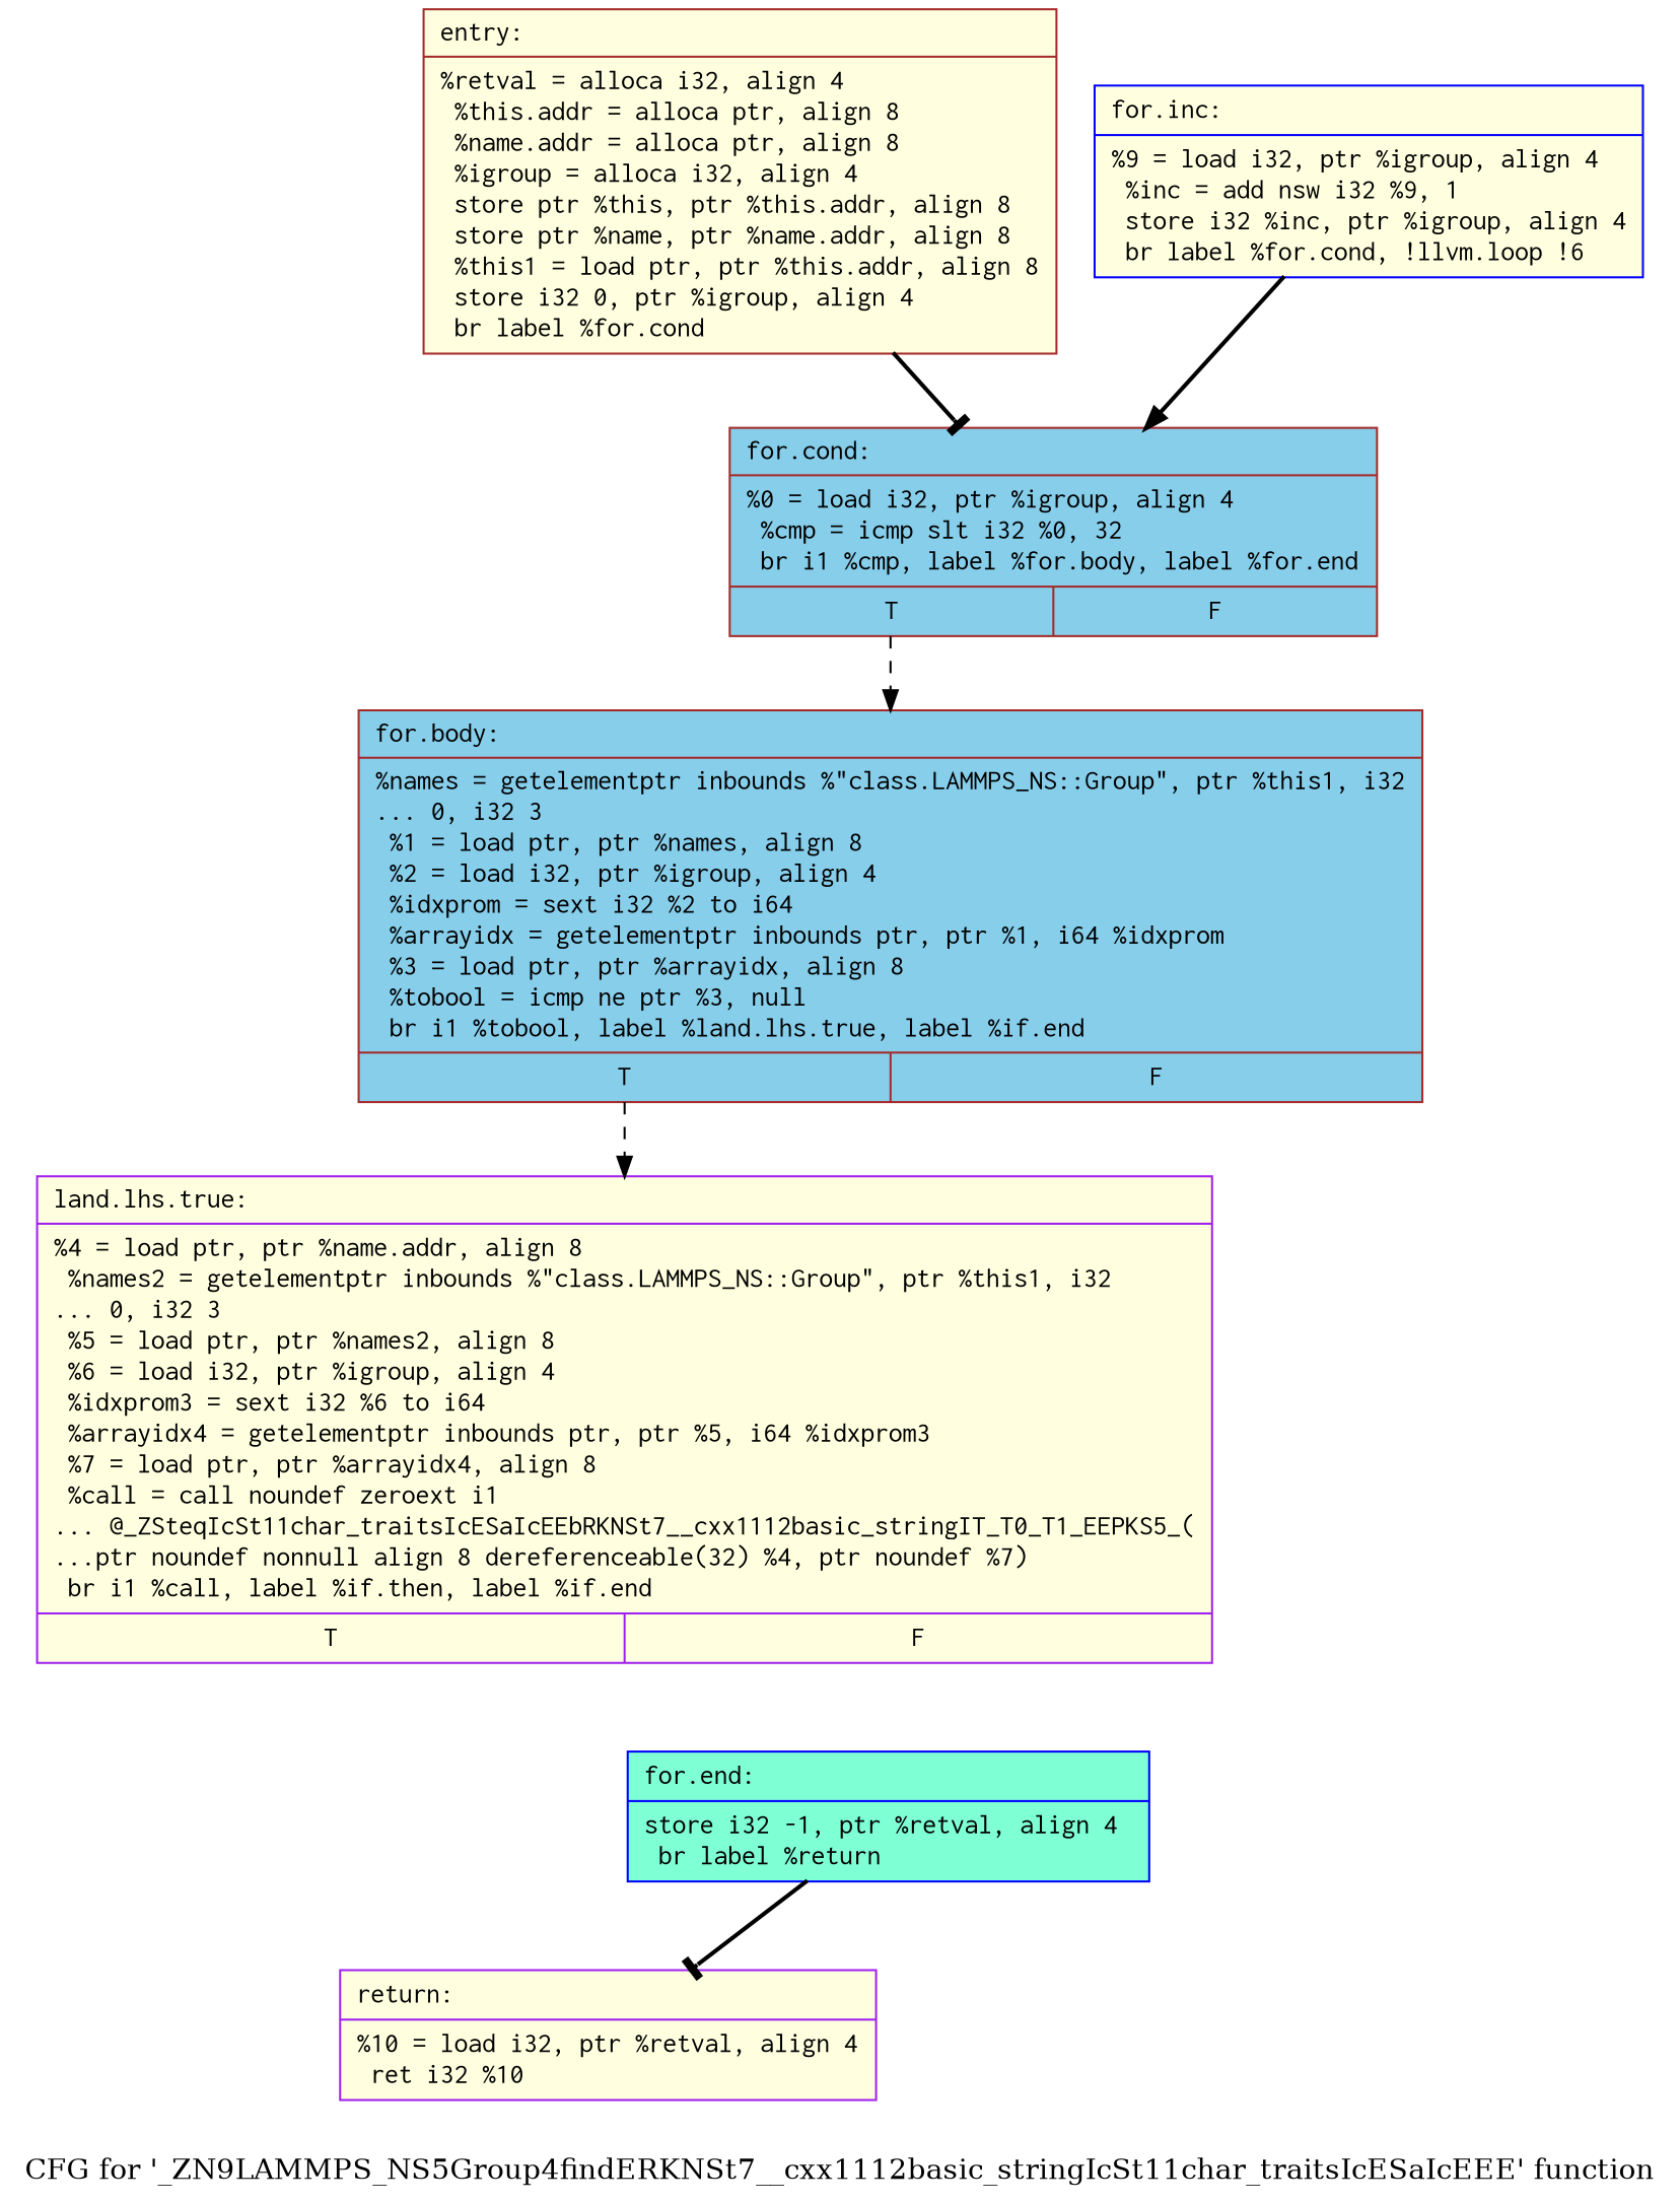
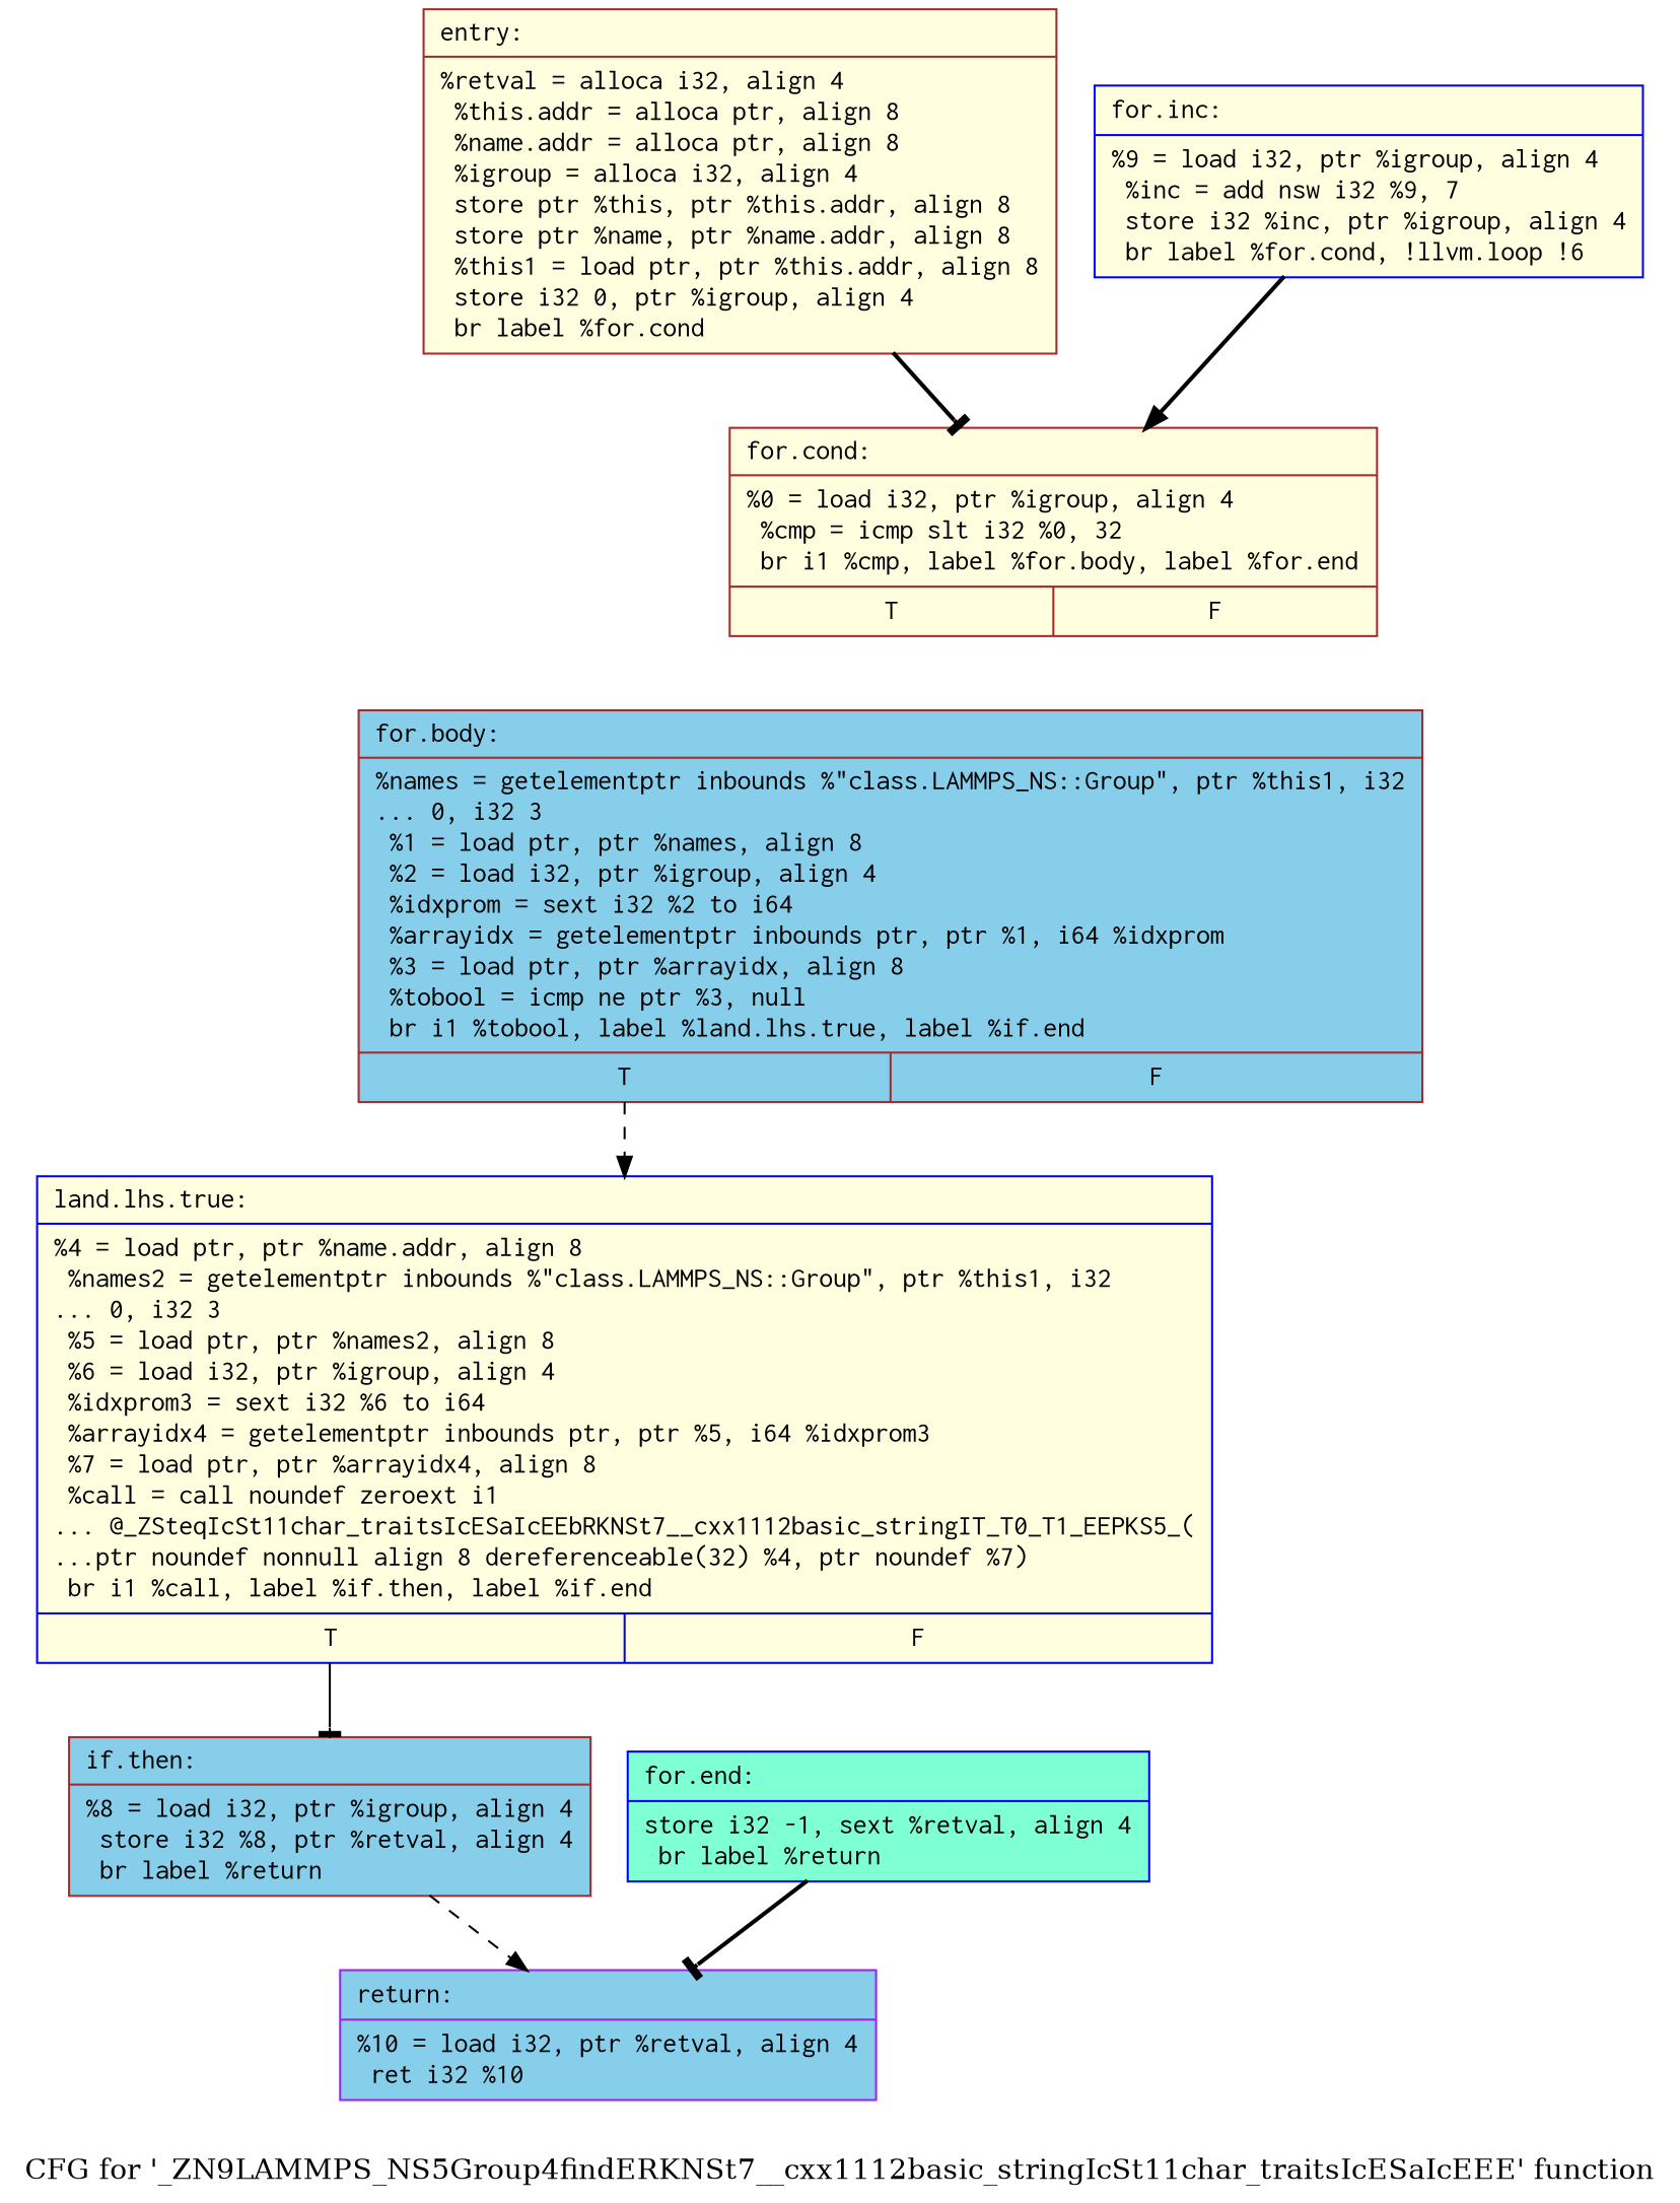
  digraph {
    label="CFG for '_ZN9LAMMPS_NS5Group4findERKNSt7__cxx1112basic_stringIcSt11char_traitsIcESaIcEEE' function"
    node [color=brown fillcolor=lightyellow fontname=Courier shape=record style=filled]
    edge [arrowhead=normal style=bold]
    n1 [label="{entry:\l|  %retval = alloca i32, align 4\l  %this.addr = alloca ptr, align 8\l  %name.addr = alloca ptr, align 8\l  %igroup = alloca i32, align 4\l  store ptr %this, ptr %this.addr, align 8\l  store ptr %name, ptr %name.addr, align 8\l  %this1 = load ptr, ptr %this.addr, align 8\l  store i32 0, ptr %igroup, align 4\l  br label %for.cond\l}"]
-   n2 [fillcolor=skyblue label="{for.cond:\l|  %0 = load i32, ptr %igroup, align 4\l  %cmp = icmp slt i32 %0, 32\l  br i1 %cmp, label %for.body, label %for.end\l|{<s0>T|<s1>F}}"]
+   n2 [label="{for.cond:\l|  %0 = load i32, ptr %igroup, align 4\l  %cmp = icmp slt i32 %0, 32\l  br i1 %cmp, label %for.body, label %for.end\l|{<s0>T|<s1>F}}"]
    n3 [fillcolor=skyblue label="{for.body:\l|  %names = getelementptr inbounds %\"class.LAMMPS_NS::Group\", ptr %this1, i32\l... 0, i32 3\l  %1 = load ptr, ptr %names, align 8\l  %2 = load i32, ptr %igroup, align 4\l  %idxprom = sext i32 %2 to i64\l  %arrayidx = getelementptr inbounds ptr, ptr %1, i64 %idxprom\l  %3 = load ptr, ptr %arrayidx, align 8\l  %tobool = icmp ne ptr %3, null\l  br i1 %tobool, label %land.lhs.true, label %if.end\l|{<s0>T|<s1>F}}"]
-   n4 [color=purple label="{land.lhs.true:\l|  %4 = load ptr, ptr %name.addr, align 8\l  %names2 = getelementptr inbounds %\"class.LAMMPS_NS::Group\", ptr %this1, i32\l... 0, i32 3\l  %5 = load ptr, ptr %names2, align 8\l  %6 = load i32, ptr %igroup, align 4\l  %idxprom3 = sext i32 %6 to i64\l  %arrayidx4 = getelementptr inbounds ptr, ptr %5, i64 %idxprom3\l  %7 = load ptr, ptr %arrayidx4, align 8\l  %call = call noundef zeroext i1\l... @_ZSteqIcSt11char_traitsIcESaIcEEbRKNSt7__cxx1112basic_stringIT_T0_T1_EEPKS5_(\l...ptr noundef nonnull align 8 dereferenceable(32) %4, ptr noundef %7)\l  br i1 %call, label %if.then, label %if.end\l|{<s0>T|<s1>F}}"]
-   n5 [color=blue fillcolor=aquamarine label="{for.end:\l|  store i32 -1, ptr %retval, align 4\l  br label %return\l}"]
-   n6 [color=purple label="{return:\l|  %10 = load i32, ptr %retval, align 4\l  ret i32 %10\l}"]
-   n8 [color=blue label="{for.inc:\l|  %9 = load i32, ptr %igroup, align 4\l  %inc = add nsw i32 %9, 1\l  store i32 %inc, ptr %igroup, align 4\l  br label %for.cond, !llvm.loop !6\l}"]
+   n4 [color=blue label="{land.lhs.true:\l|  %4 = load ptr, ptr %name.addr, align 8\l  %names2 = getelementptr inbounds %\"class.LAMMPS_NS::Group\", ptr %this1, i32\l... 0, i32 3\l  %5 = load ptr, ptr %names2, align 8\l  %6 = load i32, ptr %igroup, align 4\l  %idxprom3 = sext i32 %6 to i64\l  %arrayidx4 = getelementptr inbounds ptr, ptr %5, i64 %idxprom3\l  %7 = load ptr, ptr %arrayidx4, align 8\l  %call = call noundef zeroext i1\l... @_ZSteqIcSt11char_traitsIcESaIcEEbRKNSt7__cxx1112basic_stringIT_T0_T1_EEPKS5_(\l...ptr noundef nonnull align 8 dereferenceable(32) %4, ptr noundef %7)\l  br i1 %call, label %if.then, label %if.end\l|{<s0>T|<s1>F}}"]
+   n5 [color=blue fillcolor=aquamarine label="{for.end:\l|  store i32 -1, sext %retval, align 4\l  br label %return\l}"]
+   n6 [color=purple fillcolor=skyblue label="{return:\l|  %10 = load i32, ptr %retval, align 4\l  ret i32 %10\l}"]
+   n7 [fillcolor=skyblue label="{if.then:\l|  %8 = load i32, ptr %igroup, align 4\l  store i32 %8, ptr %retval, align 4\l  br label %return\l}"]
+   n8 [color=blue label="{for.inc:\l|  %9 = load i32, ptr %igroup, align 4\l  %inc = add nsw i32 %9, 7\l  store i32 %inc, ptr %igroup, align 4\l  br label %for.cond, !llvm.loop !6\l}"]
    n1 -> n2 [arrowhead=tee]
-   n2 -> n3 [style=dashed tailport=s0]
    n3 -> n4 [style=dashed tailport=s0]
+   n4 -> n7 [arrowhead=tee style=solid tailport=s0]
    n5 -> n6 [arrowhead=tee]
+   n7 -> n6 [style=dashed]
    n8 -> n2
  }
